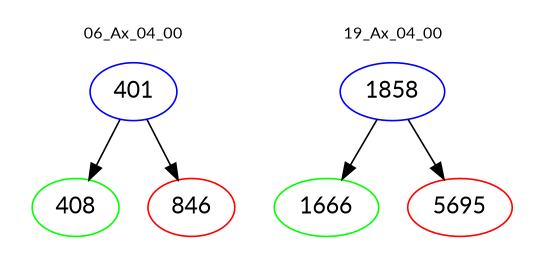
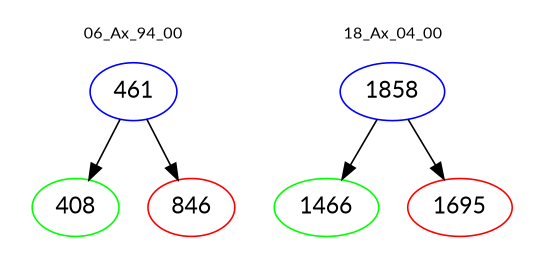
  digraph {
    fontname=Lato
    node [color=blue fontname=Lato]
    edge [color=black fontname=Lato]
-   n1 [label=401]
+   n1 [label=461]
    n2 [color=green label=408]
    n3 [color=red label=846]
    n4 [label=1858]
-   n5 [color=green label=1666]
-   n6 [color=red label=5695]
+   n5 [color=green label=1466]
+   n6 [color=red label=1695]
    subgraph cluster_1 {
      color=white
      fontsize=10
-     label="06_Ax_04_00"
+     label="06_Ax_94_00"
      n1
      n2
      n3
    }
    subgraph cluster_2 {
      color=white
      fontsize=10
-     label="19_Ax_04_00"
+     label="18_Ax_04_00"
      n4
      n5
      n6
    }
    n1 -> n2
    n1 -> n3
    n4 -> n5
    n4 -> n6
  }
